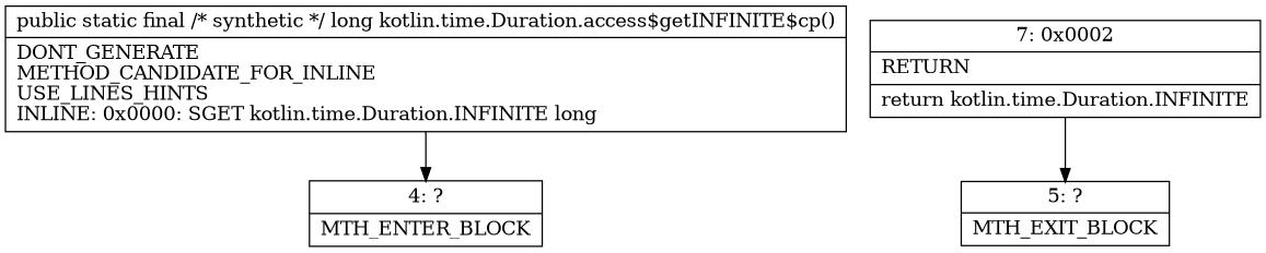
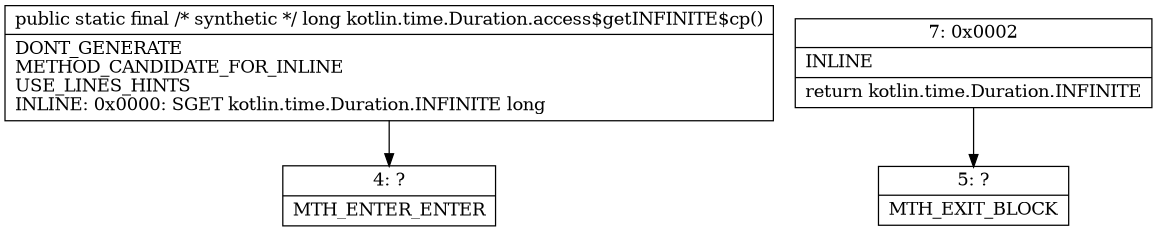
  digraph {
    node [shape=record]
-   n1 [label="{4\:\ ?|MTH_ENTER_BLOCK\l}"]
-   n2 [label="{7\:\ 0x0002|RETURN\l|return kotlin.time.Duration.INFINITE\l}"]
+   n1 [label="{4\:\ ?|MTH_ENTER_ENTER\l}"]
+   n2 [label="{7\:\ 0x0002|INLINE\l|return kotlin.time.Duration.INFINITE\l}"]
    n3 [label="{5\:\ ?|MTH_EXIT_BLOCK\l}"]
    n4 [label="{public static final \/* synthetic *\/ long kotlin.time.Duration.access$getINFINITE$cp()  | DONT_GENERATE\lMETHOD_CANDIDATE_FOR_INLINE\lUSE_LINES_HINTS\lINLINE: 0x0000: SGET   kotlin.time.Duration.INFINITE long\l}"]
    n2 -> n3
    n4 -> n1
  }
